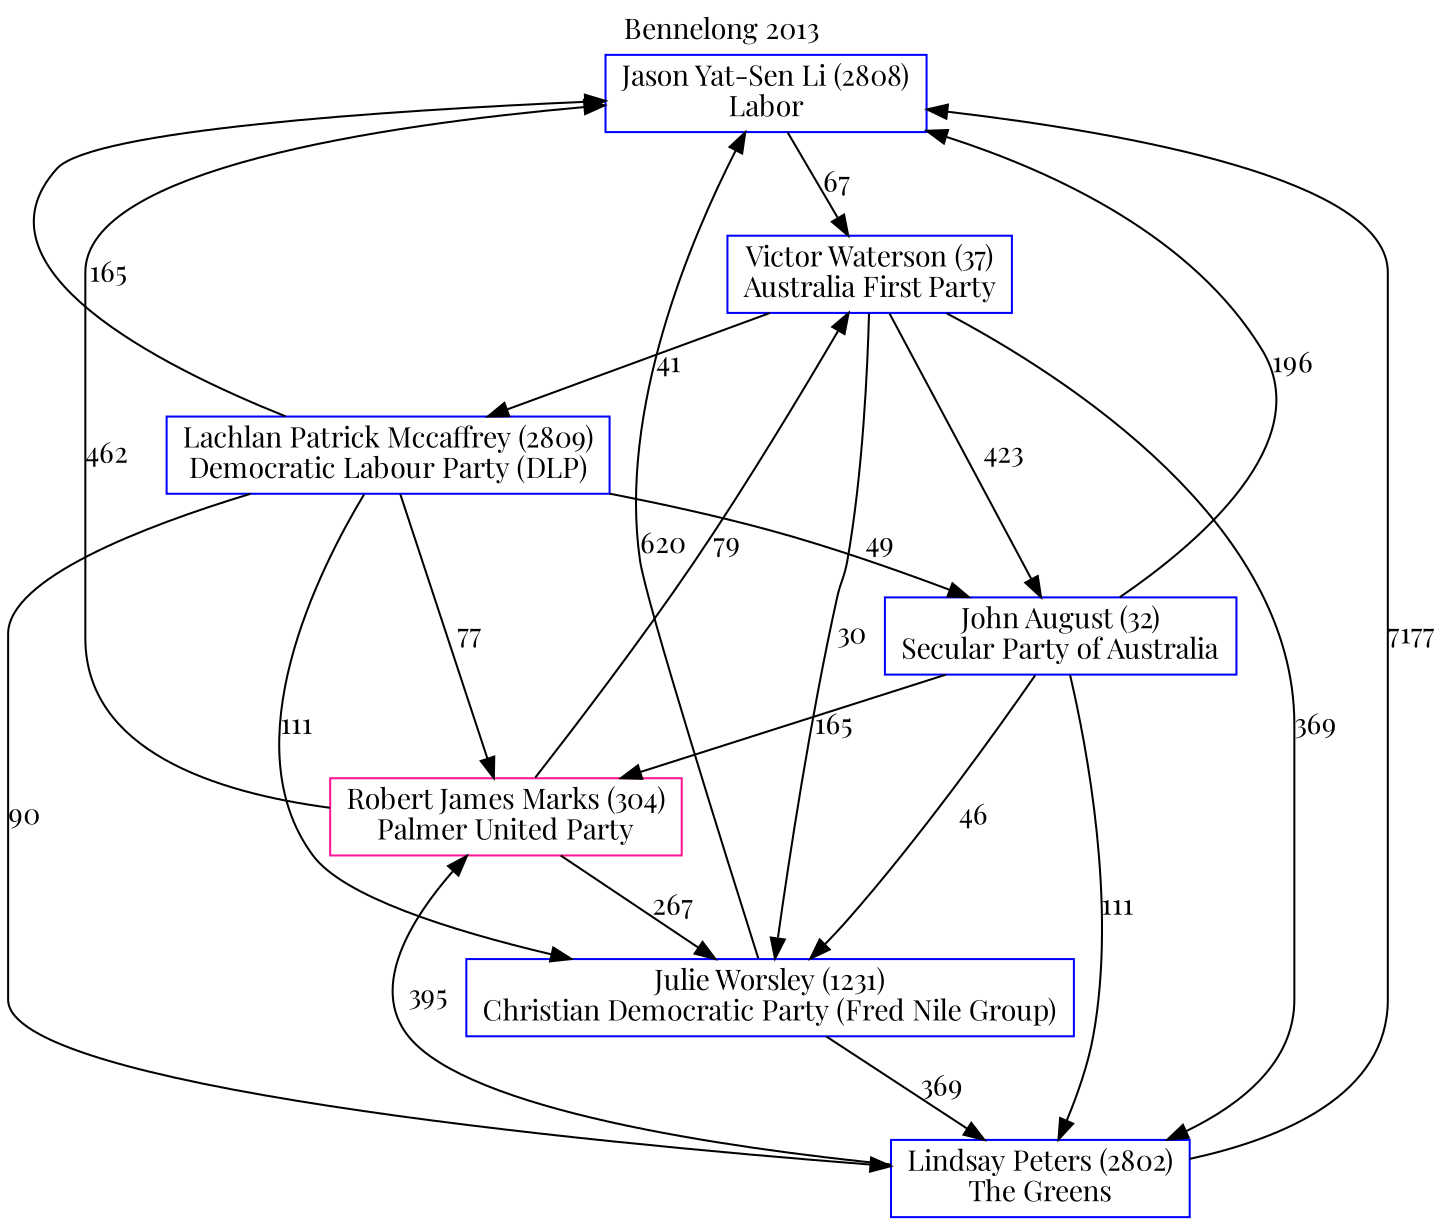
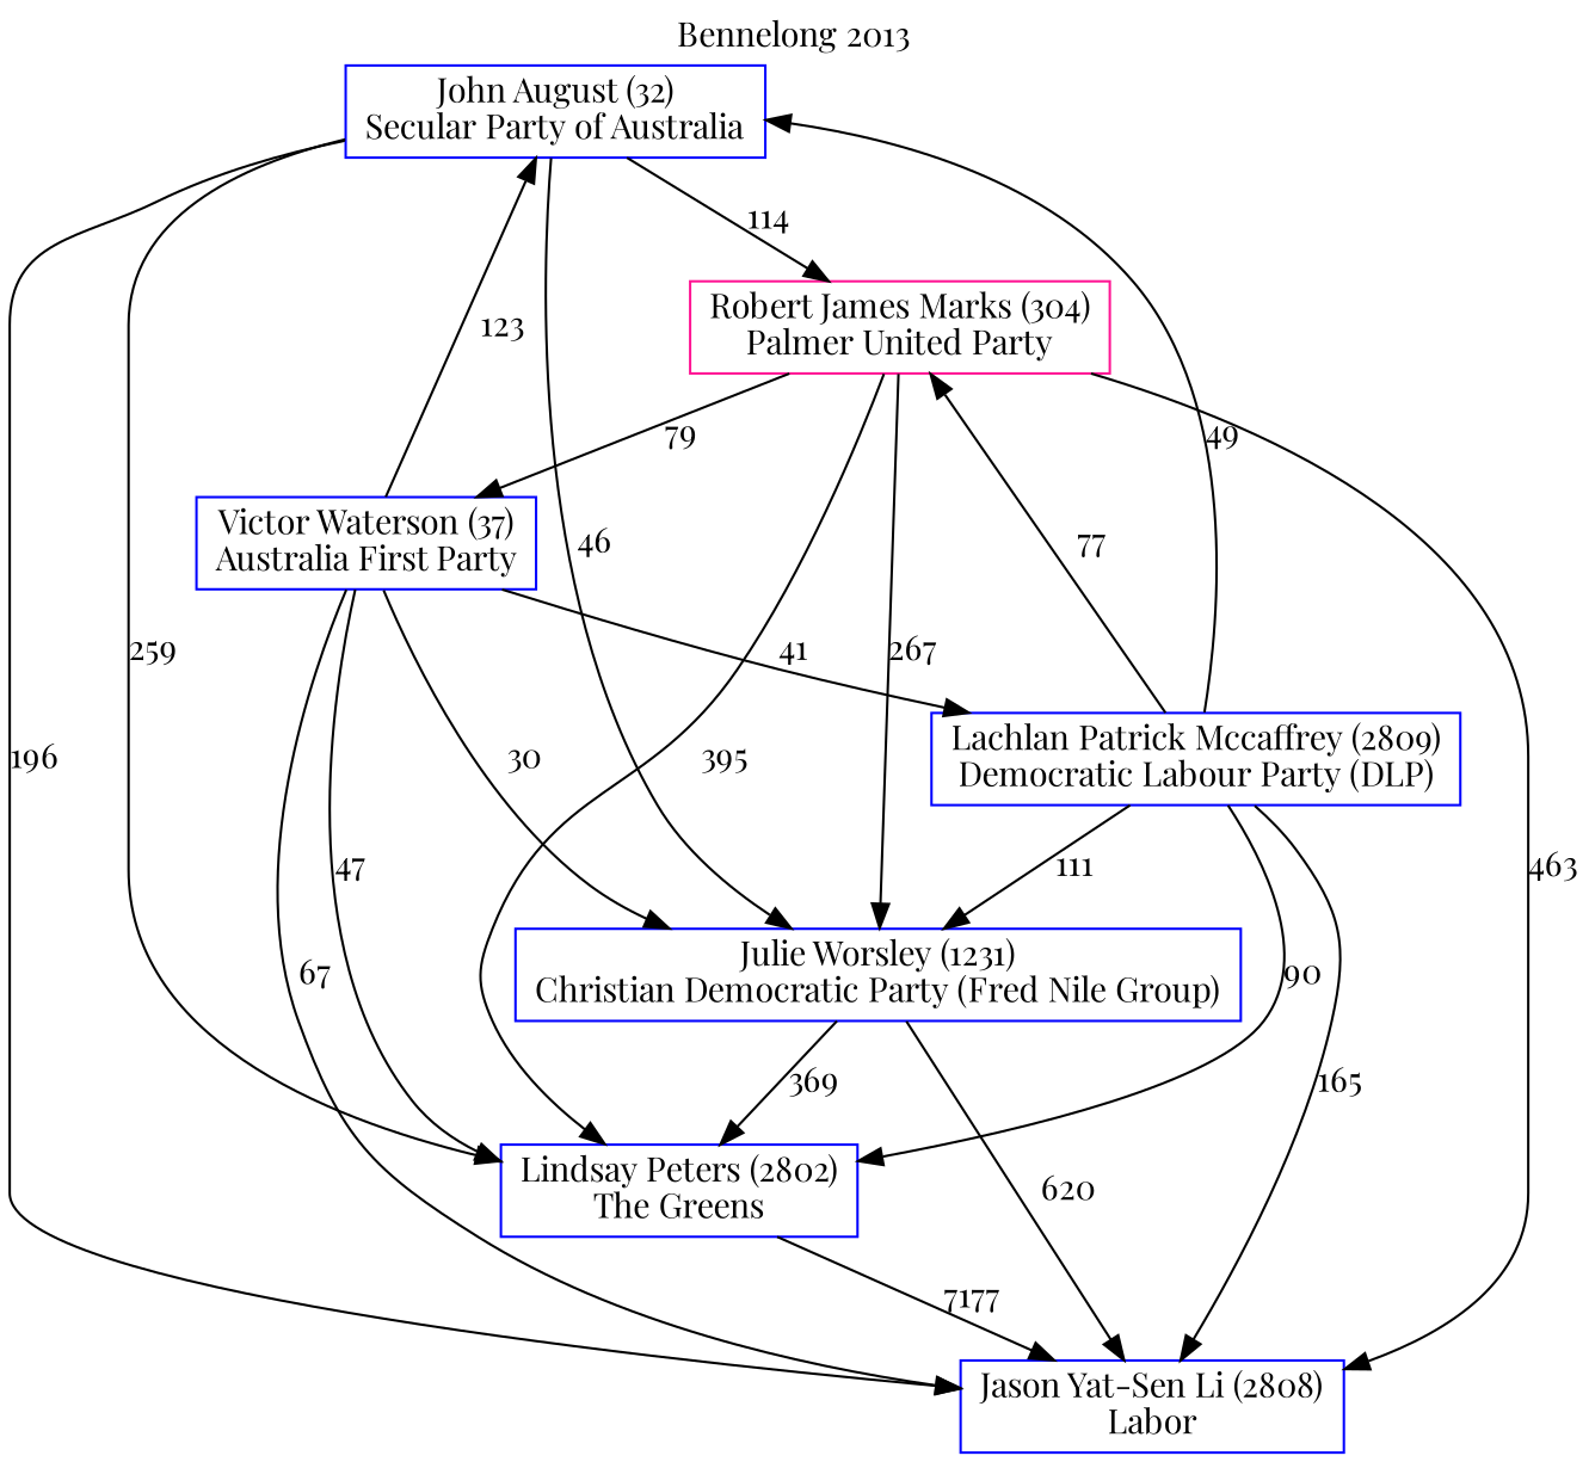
  digraph {
    fontname="Playfair Display"
    label="Bennelong 2013"
    labelloc=t
    mclimit=10
    node [color=blue fontname="Playfair Display" shape=box]
    edge [fontname="Playfair Display"]
    n1 [label="Jason Yat-Sen Li (2808)\nLabor"]
    n2 [label="John August (32)\nSecular Party of Australia"]
    n3 [label="Julie Worsley (1231)\nChristian Democratic Party (Fred Nile Group)"]
    n4 [label="Lindsay Peters (2802)\nThe Greens"]
    n5 [color=deeppink label="Robert James Marks (304)\nPalmer United Party"]
    n6 [label="Victor Waterson (37)\nAustralia First Party"]
    n7 [label="Lachlan Patrick Mccaffrey (2809)\nDemocratic Labour Party (DLP)"]
    n2 -> n1 [label=196]
    n2 -> n3 [label=46]
-   n2 -> n4 [label=111]
-   n2 -> n5 [label=165]
+   n2 -> n4 [label=259]
+   n2 -> n5 [label=114]
    n3 -> n1 [label=620]
    n3 -> n4 [label=369]
    n4 -> n1 [label=7177]
-   n5 -> n1 [label=462]
+   n5 -> n1 [label=463]
    n5 -> n3 [label=267]
-   n4 -> n5 [label=395]
+   n5 -> n4 [label=395]
    n5 -> n6 [label=79]
-   n1 -> n6 [label=67]
-   n6 -> n2 [label=423]
+   n6 -> n1 [label=67]
+   n6 -> n2 [label=123]
    n6 -> n3 [label=30]
-   n6 -> n4 [label=369]
+   n6 -> n4 [label=47]
    n6 -> n7 [label=41]
    n7 -> n1 [label=165]
    n7 -> n2 [label=49]
    n7 -> n3 [label=111]
    n7 -> n4 [label=90]
    n7 -> n5 [label=77]
  }
